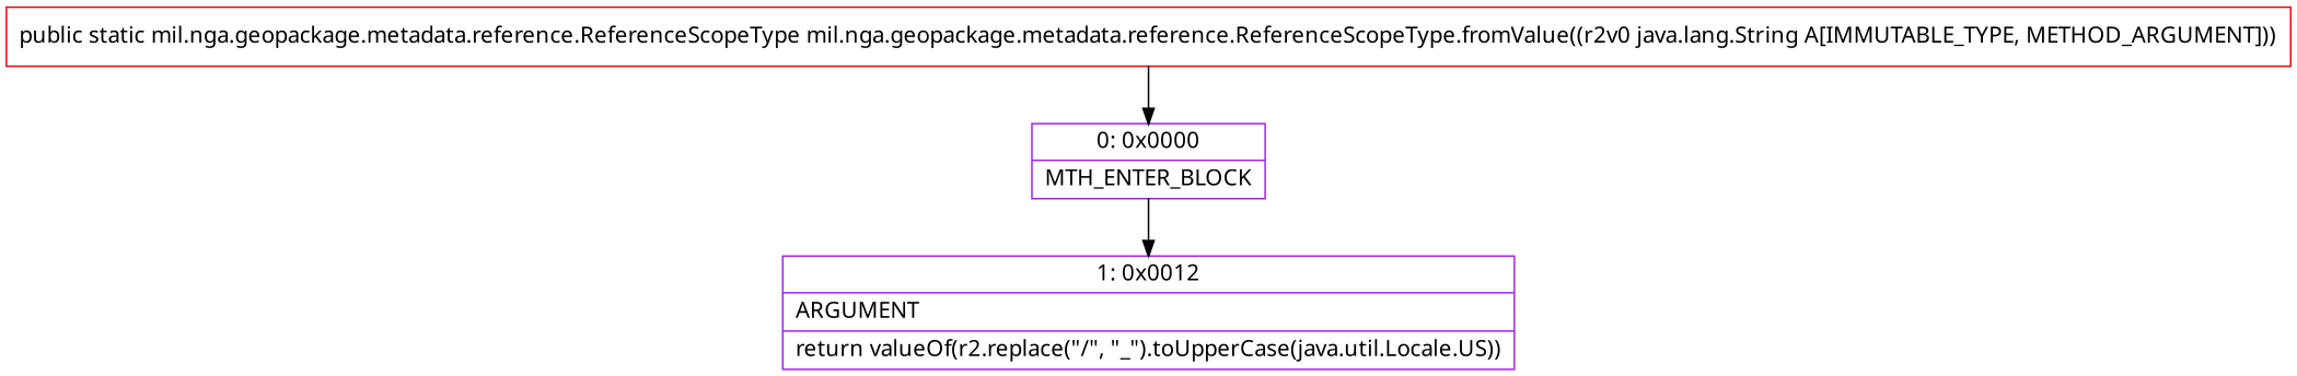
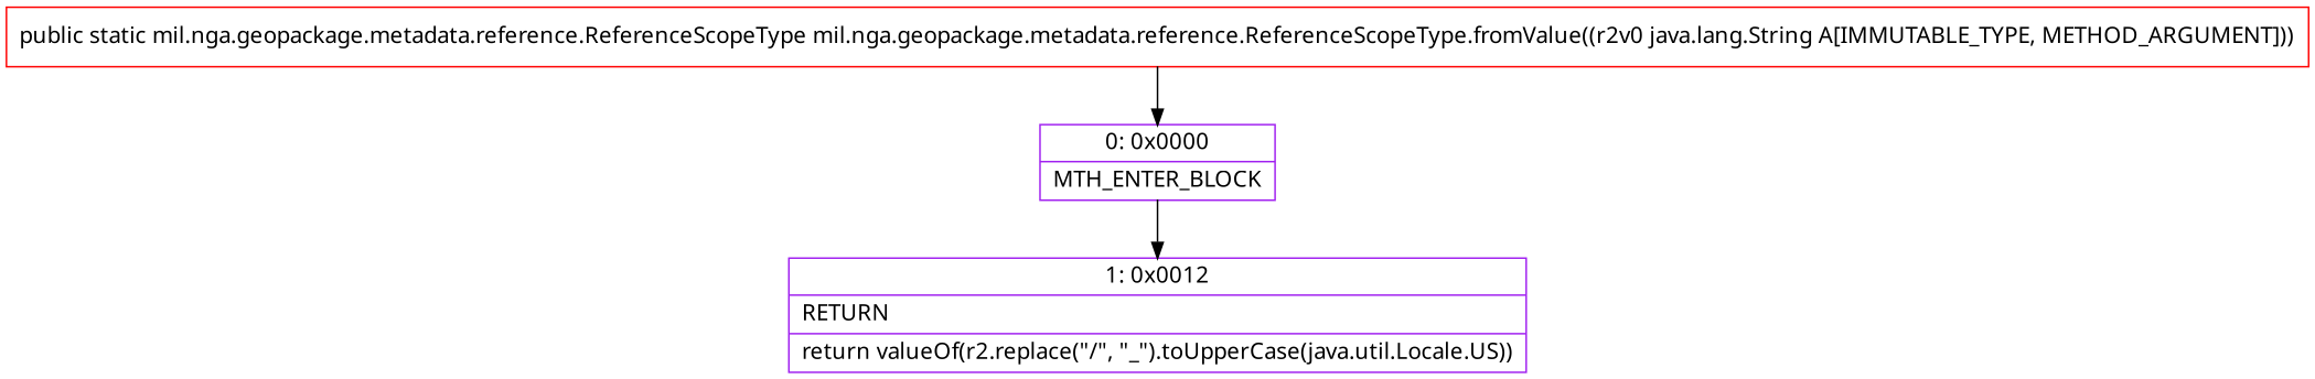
  digraph {
    fontname="Noto Sans"
    node [shape=record color=purple fontname="Noto Sans"]
    edge [fontname="Noto Sans"]
    n1 [label="{0\:\ 0x0000|MTH_ENTER_BLOCK\l}"]
-   n2 [label="{1\:\ 0x0012|ARGUMENT\l|return valueOf(r2.replace(\"\/\", \"_\").toUpperCase(java.util.Locale.US))\l}"]
+   n2 [label="{1\:\ 0x0012|RETURN\l|return valueOf(r2.replace(\"\/\", \"_\").toUpperCase(java.util.Locale.US))\l}"]
    n3 [label="{public static mil.nga.geopackage.metadata.reference.ReferenceScopeType mil.nga.geopackage.metadata.reference.ReferenceScopeType.fromValue((r2v0 java.lang.String A[IMMUTABLE_TYPE, METHOD_ARGUMENT])) }" color=red]
    n1 -> n2
    n3 -> n1
  }
